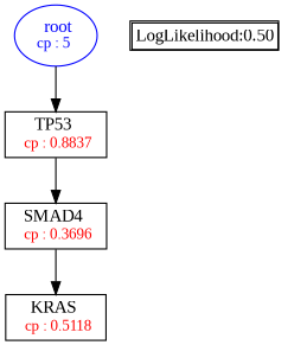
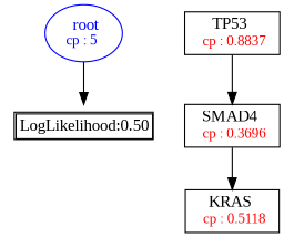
  digraph {
    fontname="Liberation Serif"
    fontsize=10
    node [fontname="Liberation Serif" shape=box]
    edge [fontname="Liberation Serif"]
    n1 [color=Blue label=<<font color='Blue'> root</font><br/><font color='Blue' POINT-SIZE='12'>cp : 5 </font>> shape=oval]
    n2 [label=<TP53 <br/> <font color='Red' POINT-SIZE='12'> cp : 0.8837 </font>>]
    n3 [label=<SMAD4 <br/> <font color='Red' POINT-SIZE='12'> cp : 0.3696 </font>>]
    n4 [label=<KRAS <br/> <font color='Red' POINT-SIZE='12'> cp : 0.5118 </font>>]
    n5 [label=<<TABLE BORDER="1" CELLBORDER="1" CELLSPACING="0" >     <TR><TD ALIGN="LEFT">LogLikelihood:0.50</TD></TR>     </TABLE>> shape=plaintext]
-   n1 -> n2
+   n1 -> n5
    n2 -> n3
    n3 -> n4
  }
